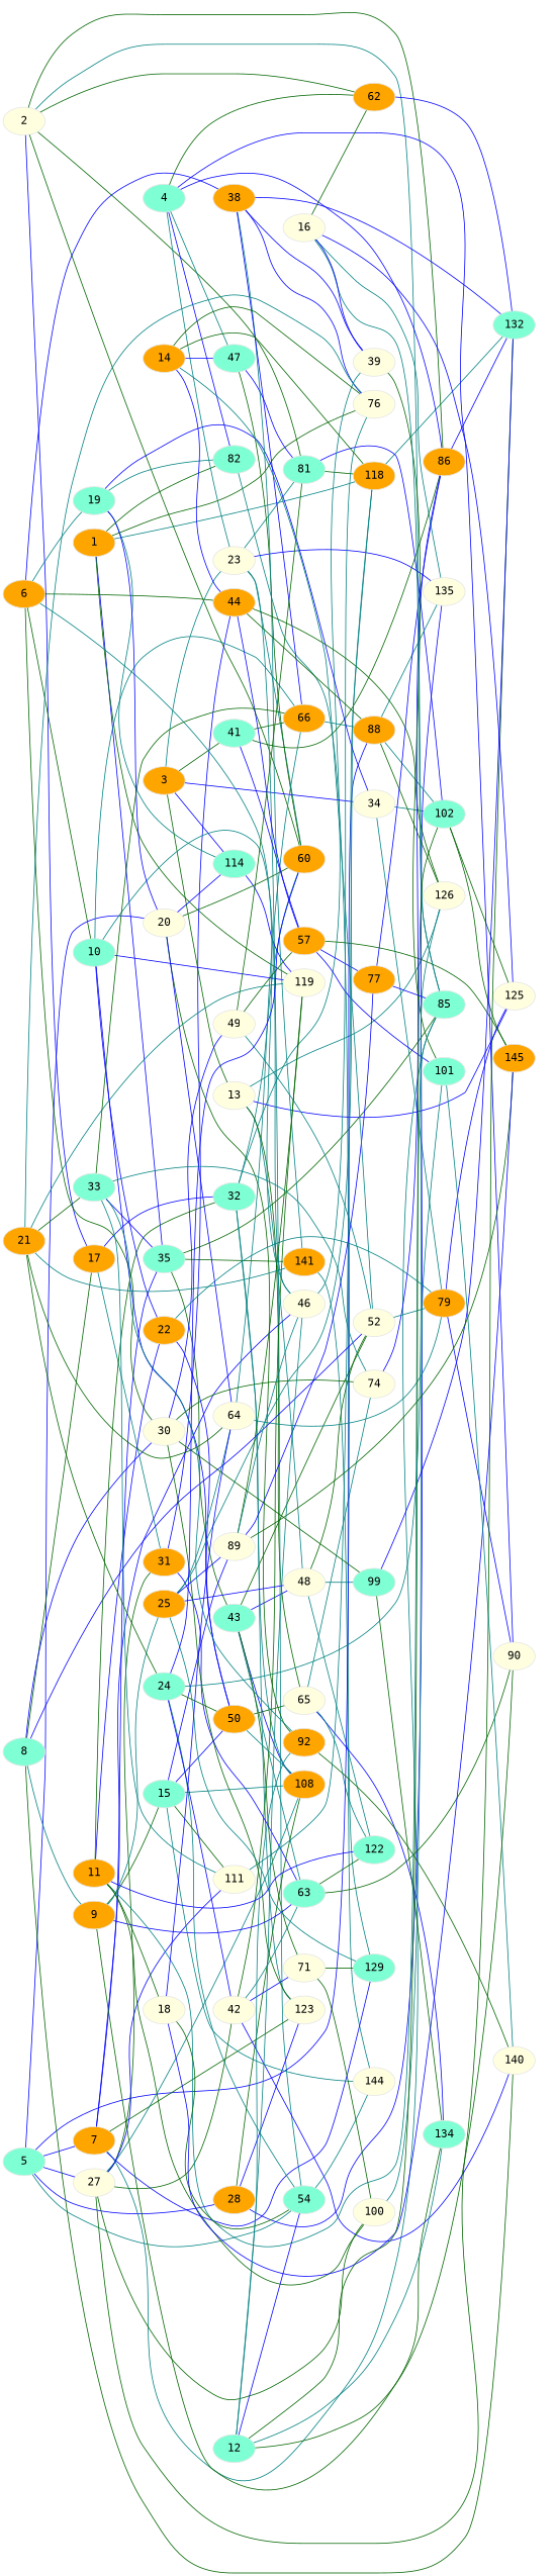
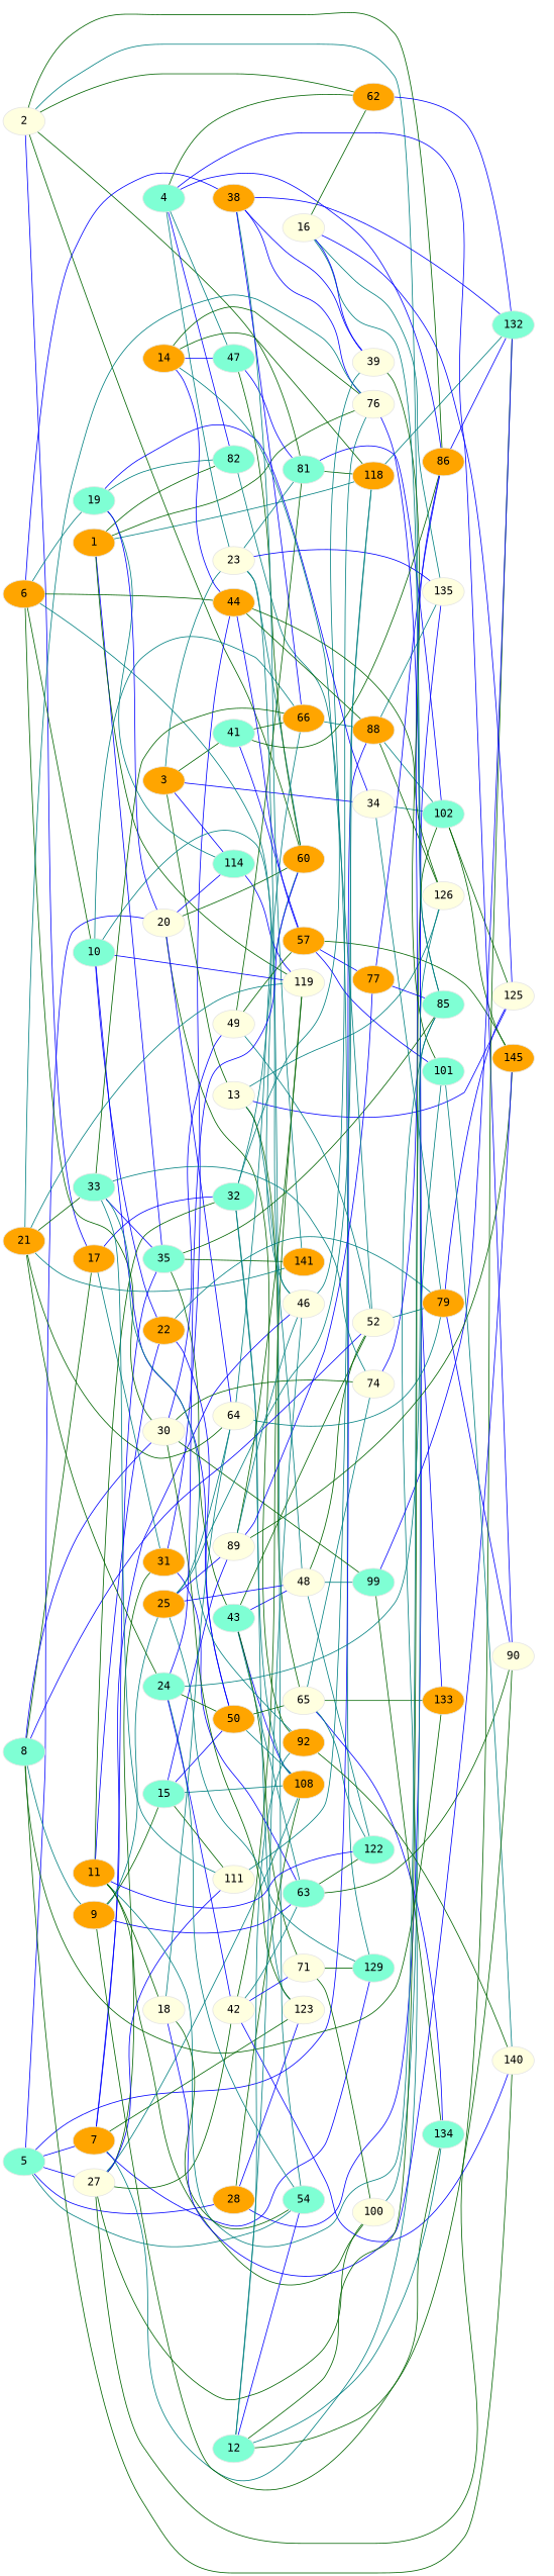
  graph {
    fontname="DejaVu Sans Mono"
    rankdir=LR
    node [color=gray90 fillcolor=lightyellow fontname="DejaVu Sans Mono" style=filled]
    edge [color=blue fontname="DejaVu Sans Mono"]
    1 [fillcolor=orange super="+106"]
    35 [fillcolor=aquamarine super="+112"]
    76 [super="+142"]
    82 [fillcolor=aquamarine]
    118 [fillcolor=orange super="+124"]
    119 [super="+131"]
    85 [fillcolor=aquamarine super="+130"]
    141 [fillcolor=orange]
    43 [fillcolor=aquamarine super="+53"]
+   133 [fillcolor=orange]
    129 [fillcolor=aquamarine]
    132 [fillcolor=aquamarine super="+136"]
    2 [super="+137"]
    17 [fillcolor=orange]
    60 [fillcolor=orange super="+95"]
    62 [fillcolor=orange]
    81 [fillcolor=aquamarine super="+127"]
    86 [fillcolor=orange super="+115"]
    32 [fillcolor=aquamarine super="+89"]
    31 [fillcolor=orange]
    102 [fillcolor=aquamarine super="+105"]
    3 [fillcolor=orange super="+75"]
    13 [super="+72"]
    23 [super="+113"]
    34 [super="+97"]
    41 [fillcolor=aquamarine]
    114 [fillcolor=aquamarine]
    48 [super="+93"]
    65 [super="+80"]
    125
    126
    54 [fillcolor=aquamarine super="+58"]
    135
    79 [fillcolor=orange super="+143"]
    66 [fillcolor=orange super="+78"]
    57 [fillcolor=orange super="+67"]
    4 [fillcolor=aquamarine super="+109"]
    47 [fillcolor=aquamarine]
    90
    5 [fillcolor=aquamarine super="+128"]
    7 [fillcolor=orange super="+91"]
    20 [super="+116"]
    27 [super="+69"]
    28 [fillcolor=orange super="+94"]
    88 [fillcolor=orange super="+107"]
    46 [super="+56"]
    123
    92 [fillcolor=orange]
    64 [super="+83"]
    100
    108 [fillcolor=orange super="+138"]
    111
    42 [super="+70"]
-   144
    6 [fillcolor=orange super="+104"]
    10 [fillcolor=aquamarine super="+139"]
    19 [fillcolor=aquamarine super="+55"]
    30 [super="+73"]
    38 [fillcolor=orange super="+87"]
    44 [fillcolor=orange super="+120"]
    22 [fillcolor=orange]
    50 [fillcolor=orange super="+103"]
    49
    74
    99 [fillcolor=aquamarine]
    39
    8 [fillcolor=aquamarine super="+68"]
    9 [fillcolor=orange super="+26"]
    52 [super="+121"]
    140
    15 [fillcolor=aquamarine super="+96"]
    25 [fillcolor=orange super="+59"]
    63 [fillcolor=aquamarine super="+84"]
    134 [fillcolor=aquamarine]
    n75 [label=89 super="+61"]
    122 [fillcolor=aquamarine]
    11 [fillcolor=orange super="+36"]
    18
    145 [fillcolor=orange]
    101 [fillcolor=aquamarine]
    12 [fillcolor=aquamarine super="+51"]
    14 [fillcolor=orange]
    77 [fillcolor=orange]
    16 [super="+117"]
    21 [fillcolor=orange super="+98"]
    24 [fillcolor=aquamarine super="+40"]
    33 [fillcolor=aquamarine super="+37"]
    71
    1 -- 35
    1 -- 76 [color=darkgreen]
    1 -- 82 [color=darkgreen]
    1 -- 118 [color=teal]
    1 -- 119 [color=darkgreen]
    35 -- 85 [color=darkgreen]
    35 -- 141 [color=darkgreen]
    35 -- 43 [color=darkgreen]
+   76 -- 133
    82 -- 129 [color=teal]
    118 -- 132 [color=teal]
-   141 -- 144 [color=teal]
    43 -- 48
    43 -- 108
    43 -- 52 [color=darkgreen]
    43 -- 63 [color=teal]
    43 -- 71 [color=darkgreen]
    2 -- 85 [color=teal]
    2 -- 17
    2 -- 60 [color=darkgreen]
    2 -- 62 [color=darkgreen]
    2 -- 81 [color=darkgreen]
    2 -- 86 [color=darkgreen]
    17 -- 32
    17 -- 31 [color=teal]
    62 -- 132
    81 -- 118 [color=darkgreen]
    81 -- 102
    86 -- 132
    32 -- 60 [color=teal]
    32 -- 123 [color=teal]
    32 -- 108 [color=teal]
    32 -- 39 [color=teal]
    31 -- 44
    31 -- 63
    102 -- 125 [color=darkgreen]
    102 -- 145 [color=darkgreen]
    3 -- 13 [color=darkgreen weight=2]
    3 -- 23 [color=teal]
    3 -- 34
    3 -- 41 [color=darkgreen]
    3 -- 114
    13 -- 48 [color=teal]
    13 -- 65 [color=darkgreen]
    13 -- 125
    13 -- 126 [color=teal]
    23 -- 60 [color=teal]
    23 -- 81 [color=teal]
    23 -- 54 [color=teal]
    23 -- 135
    34 -- 102 [color=teal]
    34 -- 79 [color=teal]
    41 -- 86 [color=darkgreen]
    41 -- 66 [color=darkgreen]
    41 -- 57
    114 -- 119
    48 -- 99 [color=teal]
    48 -- 52 [color=darkgreen]
    48 -- 122 [color=teal]
+   65 -- 133 [color=darkgreen]
    65 -- 74 [color=teal]
    65 -- 134
    65 -- 122 [color=teal]
-   54 -- 144 [color=teal]
    79 -- 125
    79 -- 90
    66 -- 88 [color=teal]
    57 -- 145 [color=darkgreen]
    57 -- 101
    57 -- 77
    4 -- 82
    4 -- 62 [color=darkgreen]
    4 -- 86
    4 -- 23 [color=teal]
    4 -- 47 [color=teal]
    4 -- 90
    47 -- 60 [color=darkgreen]
    47 -- 81
    5 -- 54 [color=teal]
    5 -- 7
    5 -- 20
    5 -- 27
    5 -- 28
    5 -- 88
    7 -- 35
    7 -- 85 [color=teal]
    7 -- 129
    7 -- 46
    7 -- 123 [color=darkgreen]
    20 -- 60 [color=darkgreen]
    20 -- 114
    20 -- 92 [color=darkgreen]
    20 -- 64
    27 -- 132 [color=darkgreen]
    27 -- 31 [color=darkgreen]
    27 -- 100 [color=darkgreen]
    27 -- 108 [color=teal]
    27 -- 111
    27 -- 42 [color=darkgreen]
    28 -- 135
    28 -- 123
    28 -- 108 [color=darkgreen]
    88 -- 102 [color=teal]
    88 -- 126 [color=darkgreen]
    88 -- 135 [color=teal]
    46 -- 76 [color=teal]
    92 -- 140 [color=darkgreen]
    64 -- 79 [color=teal]
    64 -- 66 [color=teal]
    100 -- 101 [color=teal]
    111 -- 118 [color=teal]
    42 -- 119 [color=darkgreen]
    42 -- 140
    42 -- 63 [color=teal]
    42 -- 71
    6 -- 46 [color=teal]
    6 -- 10 [color=darkgreen]
    6 -- 19 [color=teal]
    6 -- 30 [color=darkgreen]
    6 -- 38
    6 -- 44 [color=darkgreen]
    10 -- 119
    10 -- 66 [color=teal]
    10 -- 46 [color=teal]
    10 -- 22
    10 -- 50
    19 -- 82 [color=teal]
    19 -- 34
    19 -- 114 [color=teal]
    19 -- 20
    30 -- 123 [color=darkgreen]
    30 -- 49
    30 -- 74 [color=darkgreen]
    30 -- 99 [color=darkgreen]
    38 -- 76
    38 -- 141 [color=teal]
    38 -- 132
    38 -- 66
    38 -- 39
    44 -- 126 [color=darkgreen]
    44 -- 57
    44 -- 88 [color=darkgreen]
    22 -- 79 [color=teal]
    22 -- 50
    50 -- 65 [color=darkgreen]
    50 -- 108 [color=teal]
    49 -- 81 [color=darkgreen]
    49 -- 57 [color=darkgreen]
    49 -- 52 [color=teal]
    74 -- 86
    99 -- 132
    99 -- 134 [color=darkgreen]
    39 -- 101 [color=darkgreen]
+   8 -- 133 [color=darkgreen]
    8 -- 17 [color=darkgreen]
    8 -- 30
    8 -- 9 [color=teal]
    8 -- 52
    8 -- 140 [color=darkgreen]
    9 -- 15 [color=darkgreen]
    9 -- 25 [color=teal]
    9 -- 63
    9 -- 134 [color=darkgreen]
    52 -- 79 [color=teal]
    15 -- 108 [color=teal]
    15 -- 111 [color=darkgreen]
-   15 -- 144 [color=teal]
    15 -- 50
    15 -- n75
    25 -- 118 [color=teal]
    25 -- 129 [color=teal]
    25 -- 48
    25 -- 64 [color=teal]
    25 -- n75
    63 -- 90 [color=darkgreen]
    63 -- 122 [color=darkgreen]
    n75 -- 119 [color=darkgreen]
    n75 -- 46 [color=teal]
    n75 -- 145 [color=darkgreen]
    n75 -- 77
    11 -- 85 [color=teal]
    11 -- 32 [color=darkgreen]
    11 -- 100 [color=darkgreen]
    11 -- 22
    11 -- 122
    11 -- 18 [color=darkgreen]
    18 -- 54 [color=darkgreen]
-   18 -- 64
+   18 -- 64 [color=teal]
    18 -- 145
    101 -- 140 [color=teal]
    12 -- 102 [color=darkgreen]
    12 -- 54
    12 -- 90 [color=darkgreen]
    12 -- 46 [color=teal]
    12 -- 92 [color=teal]
    12 -- 134 [color=teal]
    14 -- 76 [color=darkgreen]
    14 -- 118 [color=darkgreen]
    14 -- 47
    14 -- 44
    14 -- 52 [color=teal]
    77 -- 85
    77 -- 86
    16 -- 85 [color=teal]
    16 -- 62 [color=darkgreen]
    16 -- 125
    16 -- 135 [color=teal]
    16 -- 39
    21 -- 76 [color=teal]
    21 -- 119 [color=teal]
    21 -- 141 [color=teal]
    21 -- 64 [color=darkgreen]
    21 -- 24 [color=darkgreen]
    21 -- 33 [color=darkgreen]
    24 -- 60
    24 -- 126 [color=teal]
    24 -- 54 [color=teal]
    24 -- 42
    24 -- 50 [color=darkgreen]
    33 -- 35
    33 -- 66 [color=darkgreen]
    33 -- 92 [color=teal]
    33 -- 111 [color=teal]
    33 -- 74 [color=teal]
    71 -- 129 [color=darkgreen]
    71 -- 100 [color=darkgreen]
  }
